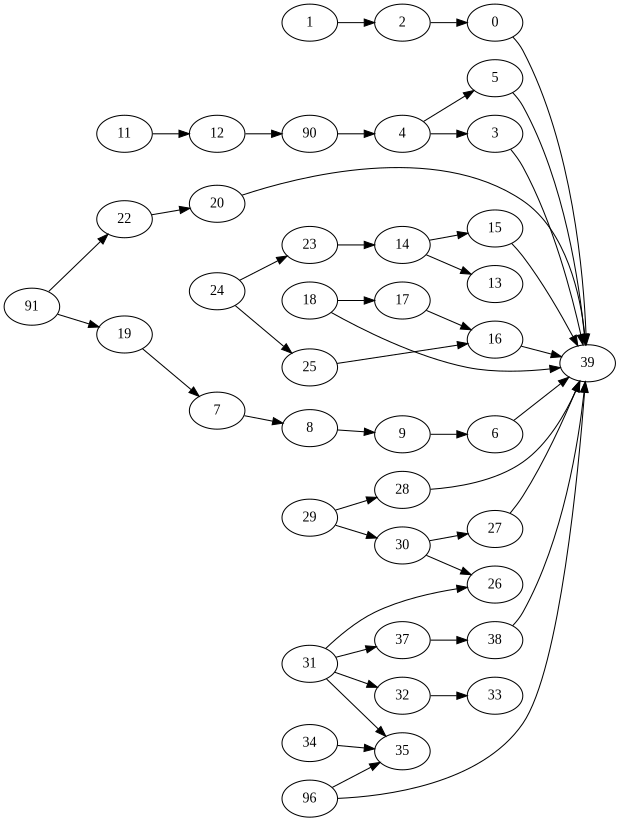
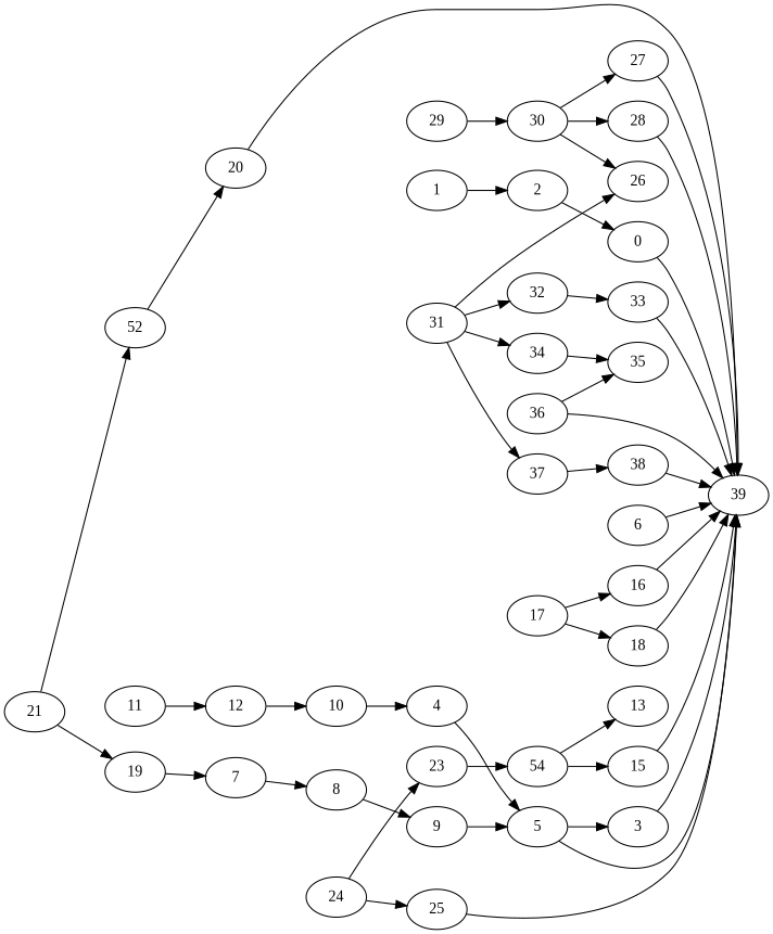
  strict digraph {
    fontname="Liberation Serif"
    rankdir=LR
    node [exec=171 fontname="Liberation Serif"]
    edge [comm=6 fontname="Liberation Serif"]
    0 [exec=188]
    39 [exec=180]
    1 [exec=190]
    2
    3 [exec=183]
    4 [exec=149]
    5 [exec=53]
    6
    7 [exec=149]
    8 [exec=159]
    9 [exec=151]
-   10 [exec=105 label=90]
+   10 [exec=105]
    11 [exec=116]
    12 [exec=161]
    13 [exec=173]
-   14 [exec=72]
+   14 [exec=72 label=54]
    15 [exec=138]
    16 [exec=159]
    17 [exec=156]
    18 [exec=80]
    19 [exec=69]
    20 [exec=77]
-   21 [exec=187 label=91]
-   22 [exec=58]
+   21 [exec=187]
+   22 [exec=58 label=52]
    23 [exec=185]
    24 [exec=98]
    25 [exec=130]
    26 [exec=200]
    31 [exec=195]
    32 [exec=154]
    34 [exec=155]
    37 [exec=51]
    27 [exec=83]
    28 [exec=157]
    29 [exec=124]
    30 [exec=182]
    33 [exec=59]
    35 [exec=89]
    38 [exec=172]
-   36 [exec=101 label=96]
+   36 [exec=101]
    0 -> 39 [comm=5]
    1 -> 2 [comm=20]
    2 -> 0 [comm=17]
    3 -> 39
-   4 -> 3 [comm=12]
+   5 -> 3 [comm=12]
    4 -> 5 [comm=13]
    5 -> 39 [comm=13]
    6 -> 39 [comm=18]
    7 -> 8
    8 -> 9 [comm=20]
-   9 -> 6 [comm=15]
+   9 -> 5 [comm=15]
    10 -> 4 [comm=5]
    11 -> 12
    12 -> 10 [comm=9]
    14 -> 13
    14 -> 15 [comm=8]
    15 -> 39 [comm=7]
    16 -> 39 [comm=20]
    17 -> 16 [comm=7]
-   18 -> 17
+   17 -> 18
    18 -> 39 [comm=20]
    19 -> 7 [comm=15]
    20 -> 39 [comm=10]
    21 -> 19 [comm=7]
    21 -> 22 [comm=15]
    22 -> 20 [comm=16]
    23 -> 14 [comm=17]
    24 -> 23 [comm=14]
    24 -> 25 [comm=17]
-   25 -> 16 [comm=16]
+   25 -> 39 [comm=16]
    31 -> 26 [comm=13]
    31 -> 32 [comm=17]
-   31 -> 35 [comm=7]
+   31 -> 34 [comm=7]
    31 -> 37 [comm=10]
    32 -> 33
    34 -> 35 [comm=19]
    37 -> 38 [comm=18]
    27 -> 39 [comm=11]
    28 -> 39 [comm=15]
    29 -> 30 [comm=18]
    30 -> 26 [comm=8]
    30 -> 27 [comm=9]
-   29 -> 28 [comm=5]
+   30 -> 28 [comm=5]
+   33 -> 39 [comm=16]
    38 -> 39
    36 -> 39
    36 -> 35 [comm=17]
  }
